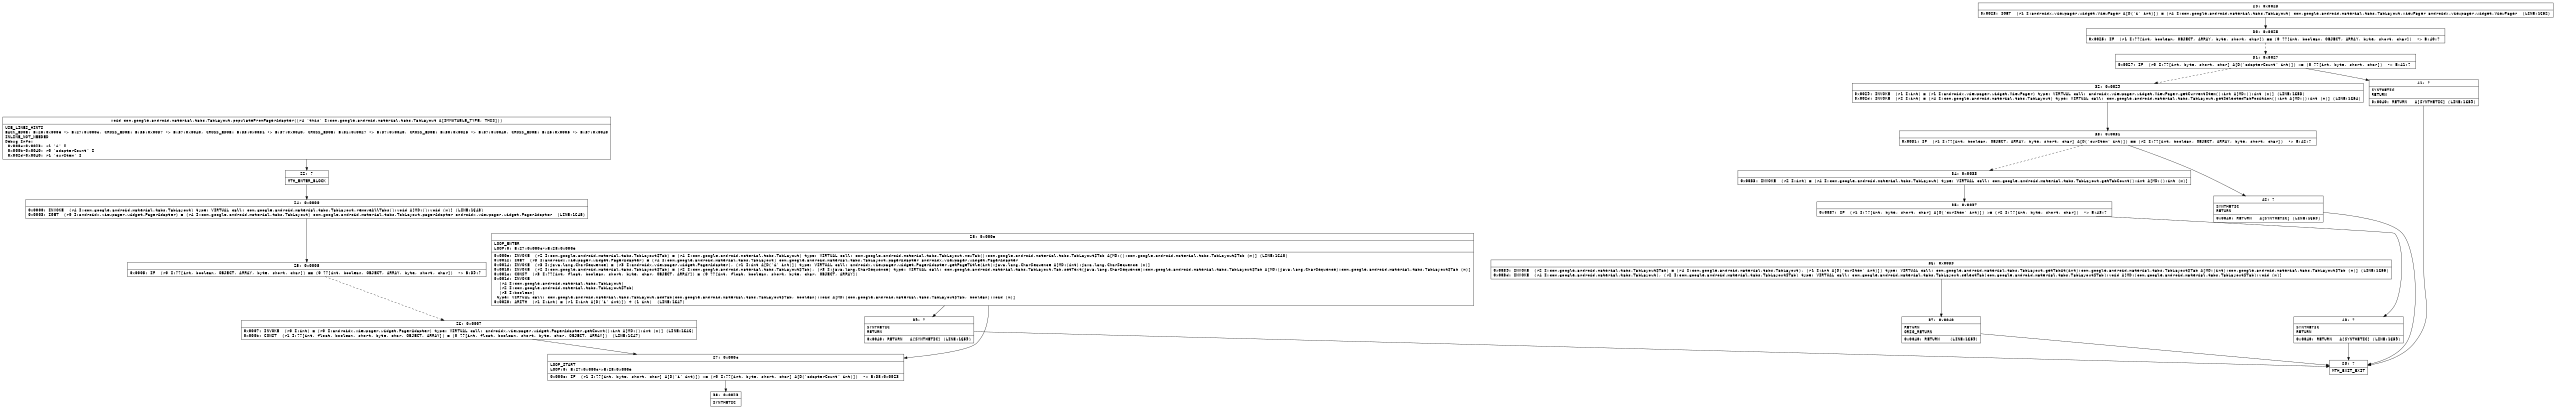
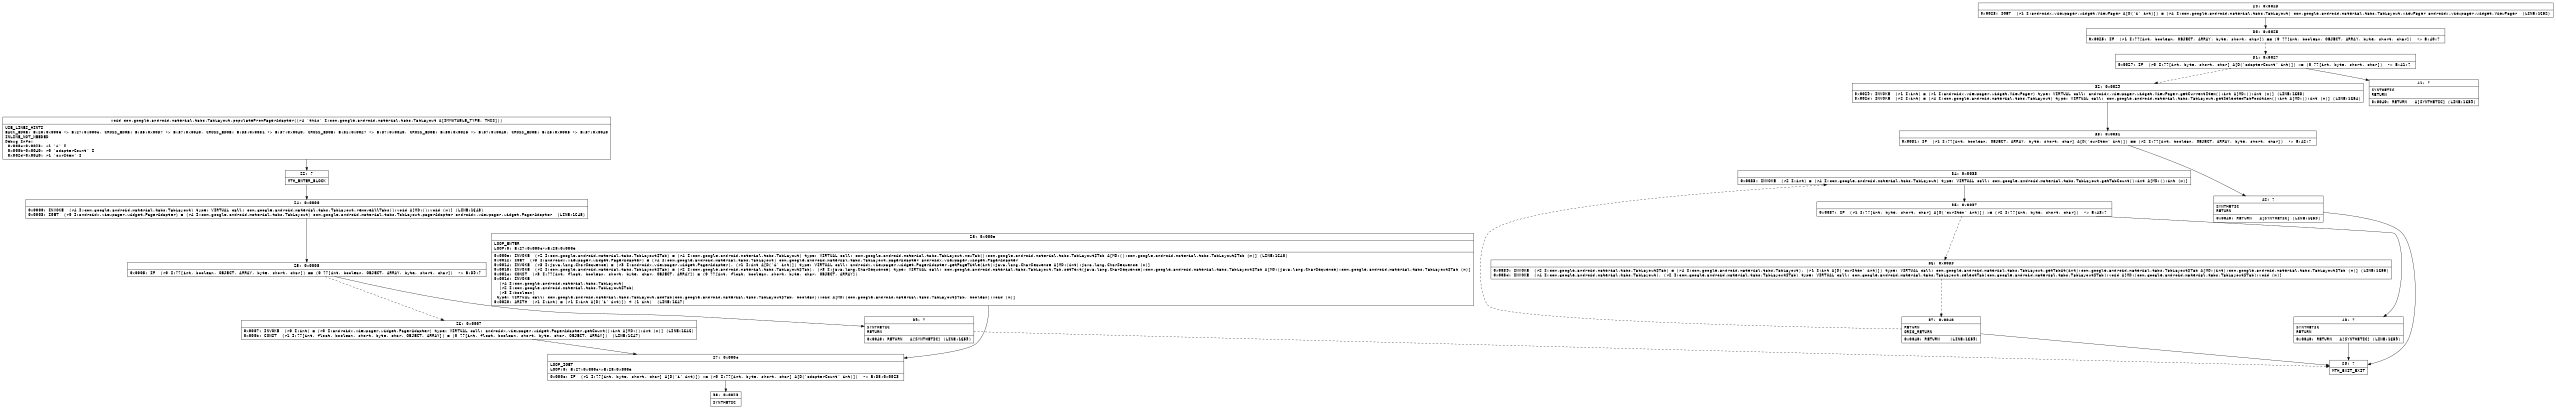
  digraph {
    fontname="DejaVu Sans Mono"
    node [fontname="DejaVu Sans Mono" shape=record]
    edge [fontname="DejaVu Sans Mono"]
    n1 [label="{22\:\ ?|MTH_ENTER_BLOCK\l}"]
    n2 [label="{24\:\ 0x0000|0x0000: INVOKE  (r4 I:com.google.android.material.tabs.TabLayout) type: VIRTUAL call: com.google.android.material.tabs.TabLayout.removeAllTabs():void A[MD:():void (m)] (LINE:1643)\l0x0003: IGET  (r0 I:androidx.viewpager.widget.PagerAdapter) = (r4 I:com.google.android.material.tabs.TabLayout) com.google.android.material.tabs.TabLayout.pagerAdapter androidx.viewpager.widget.PagerAdapter  (LINE:1645)\l}"]
    n3 [label="{25\:\ 0x0005|0x0005: IF  (r0 I:??[int, boolean, OBJECT, ARRAY, byte, short, char]) == (0 ??[int, boolean, OBJECT, ARRAY, byte, short, char])  \-\> B:39:? \l}"]
    n4 [label="{26\:\ 0x0007|0x0007: INVOKE  (r0 I:int) = (r0 I:androidx.viewpager.widget.PagerAdapter) type: VIRTUAL call: androidx.viewpager.widget.PagerAdapter.getCount():int A[MD:():int (m)] (LINE:1646)\l0x000b: CONST  (r1 I:??[int, float, boolean, short, byte, char, OBJECT, ARRAY]) = (0 ??[int, float, boolean, short, byte, char, OBJECT, ARRAY])  (LINE:1647)\l}"]
    n5 [label="{39\:\ ?|SYNTHETIC\lRETURN\l|0x0040: RETURN   A[SYNTHETIC] (LINE:1659)\l}"]
-   n6 [label="{27\:\ 0x000c|LOOP_START\lLOOP:0: B:27:0x000c\-\>B:28:0x000e\l|0x000c: IF  (r1 I:??[int, byte, short, char] A[D('i' int)]) \>= (r0 I:??[int, byte, short, char] A[D('adapterCount' int)])  \-\> B:38:0x0023 \l}"]
+   n6 [label="{27\:\ 0x000c|LOOP_IGET\lLOOP:0: B:27:0x000c\-\>B:28:0x000e\l|0x000c: IF  (r1 I:??[int, byte, short, char] A[D('i' int)]) \>= (r0 I:??[int, byte, short, char] A[D('adapterCount' int)])  \-\> B:38:0x0023 \l}"]
    n7 [label="{23\:\ ?|MTH_EXIT_EXIT\l}"]
    n8 [label="{38\:\ 0x0023|SYNTHETIC\l}"]
    n9 [label="{28\:\ 0x000e|LOOP_ENTER\lLOOP:0: B:27:0x000c\-\>B:28:0x000e\l|0x000e: INVOKE  (r2 I:com.google.android.material.tabs.TabLayout$Tab) = (r4 I:com.google.android.material.tabs.TabLayout) type: VIRTUAL call: com.google.android.material.tabs.TabLayout.newTab():com.google.android.material.tabs.TabLayout$Tab A[MD:():com.google.android.material.tabs.TabLayout$Tab (m)] (LINE:1648)\l0x0012: IGET  (r3 I:androidx.viewpager.widget.PagerAdapter) = (r4 I:com.google.android.material.tabs.TabLayout) com.google.android.material.tabs.TabLayout.pagerAdapter androidx.viewpager.widget.PagerAdapter \l0x0014: INVOKE  (r3 I:java.lang.CharSequence) = (r3 I:androidx.viewpager.widget.PagerAdapter), (r1 I:int A[D('i' int)]) type: VIRTUAL call: androidx.viewpager.widget.PagerAdapter.getPageTitle(int):java.lang.CharSequence A[MD:(int):java.lang.CharSequence (m)]\l0x0018: INVOKE  (r2 I:com.google.android.material.tabs.TabLayout$Tab) = (r2 I:com.google.android.material.tabs.TabLayout$Tab), (r3 I:java.lang.CharSequence) type: VIRTUAL call: com.google.android.material.tabs.TabLayout.Tab.setText(java.lang.CharSequence):com.google.android.material.tabs.TabLayout$Tab A[MD:(java.lang.CharSequence):com.google.android.material.tabs.TabLayout$Tab (m)]\l0x001c: CONST  (r3 I:??[int, float, boolean, short, byte, char, OBJECT, ARRAY]) = (0 ??[int, float, boolean, short, byte, char, OBJECT, ARRAY]) \l0x001d: INVOKE  \l  (r4 I:com.google.android.material.tabs.TabLayout)\l  (r2 I:com.google.android.material.tabs.TabLayout$Tab)\l  (r3 I:boolean)\l type: VIRTUAL call: com.google.android.material.tabs.TabLayout.addTab(com.google.android.material.tabs.TabLayout$Tab, boolean):void A[MD:(com.google.android.material.tabs.TabLayout$Tab, boolean):void (m)]\l0x0020: ARITH  (r1 I:int) = (r1 I:int A[D('i' int)]) + (1 int)  (LINE:1647)\l}"]
    n10 [label="{29\:\ 0x0023|0x0023: IGET  (r1 I:androidx.viewpager.widget.ViewPager A[D('i' int)]) = (r4 I:com.google.android.material.tabs.TabLayout) com.google.android.material.tabs.TabLayout.viewPager androidx.viewpager.widget.ViewPager  (LINE:1652)\l}"]
    n11 [label="{30\:\ 0x0025|0x0025: IF  (r1 I:??[int, boolean, OBJECT, ARRAY, byte, short, char]) == (0 ??[int, boolean, OBJECT, ARRAY, byte, short, char])  \-\> B:40:? \l}"]
    n12 [label="{31\:\ 0x0027|0x0027: IF  (r0 I:??[int, byte, short, char] A[D('adapterCount' int)]) \<= (0 ??[int, byte, short, char])  \-\> B:41:? \l}"]
    n13 [label="{32\:\ 0x0029|0x0029: INVOKE  (r1 I:int) = (r1 I:androidx.viewpager.widget.ViewPager) type: VIRTUAL call: androidx.viewpager.widget.ViewPager.getCurrentItem():int A[MD:():int (m)] (LINE:1653)\l0x002d: INVOKE  (r2 I:int) = (r4 I:com.google.android.material.tabs.TabLayout) type: VIRTUAL call: com.google.android.material.tabs.TabLayout.getSelectedTabPosition():int A[MD:():int (m)] (LINE:1654)\l}"]
    n14 [label="{41\:\ ?|SYNTHETIC\lRETURN\l|0x0040: RETURN   A[SYNTHETIC] (LINE:1659)\l}"]
    n15 [label="{33\:\ 0x0031|0x0031: IF  (r1 I:??[int, boolean, OBJECT, ARRAY, byte, short, char] A[D('curItem' int)]) == (r2 I:??[int, boolean, OBJECT, ARRAY, byte, short, char])  \-\> B:42:? \l}"]
    n16 [label="{34\:\ 0x0033|0x0033: INVOKE  (r2 I:int) = (r4 I:com.google.android.material.tabs.TabLayout) type: VIRTUAL call: com.google.android.material.tabs.TabLayout.getTabCount():int A[MD:():int (m)]\l}"]
    n17 [label="{42\:\ ?|SYNTHETIC\lRETURN\l|0x0040: RETURN   A[SYNTHETIC] (LINE:1659)\l}"]
    n18 [label="{35\:\ 0x0037|0x0037: IF  (r1 I:??[int, byte, short, char] A[D('curItem' int)]) \>= (r2 I:??[int, byte, short, char])  \-\> B:43:? \l}"]
    n19 [label="{36\:\ 0x0039|0x0039: INVOKE  (r2 I:com.google.android.material.tabs.TabLayout$Tab) = (r4 I:com.google.android.material.tabs.TabLayout), (r1 I:int A[D('curItem' int)]) type: VIRTUAL call: com.google.android.material.tabs.TabLayout.getTabAt(int):com.google.android.material.tabs.TabLayout$Tab A[MD:(int):com.google.android.material.tabs.TabLayout$Tab (m)] (LINE:1655)\l0x003d: INVOKE  (r4 I:com.google.android.material.tabs.TabLayout), (r2 I:com.google.android.material.tabs.TabLayout$Tab) type: VIRTUAL call: com.google.android.material.tabs.TabLayout.selectTab(com.google.android.material.tabs.TabLayout$Tab):void A[MD:(com.google.android.material.tabs.TabLayout$Tab):void (m)]\l}"]
    n20 [label="{43\:\ ?|SYNTHETIC\lRETURN\l|0x0040: RETURN   A[SYNTHETIC] (LINE:1659)\l}"]
    n21 [label="{37\:\ 0x0040|RETURN\lORIG_RETURN\l|0x0040: RETURN    (LINE:1659)\l}"]
    n22 [label="{void com.google.android.material.tabs.TabLayout.populateFromPagerAdapter((r4 'this' I:com.google.android.material.tabs.TabLayout A[IMMUTABLE_TYPE, THIS]))  | USE_LINES_HINTS\lBACK_EDGE: B:28:0x000e \-\> B:27:0x000c, CROSS_EDGE: B:35:0x0037 \-\> B:37:0x0040, CROSS_EDGE: B:33:0x0031 \-\> B:37:0x0040, CROSS_EDGE: B:31:0x0027 \-\> B:37:0x0040, CROSS_EDGE: B:30:0x0025 \-\> B:37:0x0040, CROSS_EDGE: B:25:0x0005 \-\> B:37:0x0040\lINLINE_NOT_NEEDED\lDebug Info:\l  0x000c\-0x0023: r1 'i' I\l  0x000b\-0x0040: r0 'adapterCount' I\l  0x002d\-0x0040: r1 'curItem' I\l}"]
    n1 -> n2
    n2 -> n3
    n3 -> n4 [style=dashed]
-   n9 -> n5
+   n3 -> n5
    n4 -> n6
-   n5 -> n7
+   n5 -> n7 [style=dashed]
    n6 -> n8
    n9 -> n6
    n10 -> n11
    n11 -> n12 [style=dashed]
    n12 -> n13 [style=dashed]
    n12 -> n14
    n13 -> n15
-   n14 -> n7
-   n15 -> n16 [style=dashed]
+   n21 -> n16 [style=dashed]
    n15 -> n17
    n16 -> n18
    n17 -> n7
+   n18 -> n19 [style=dashed]
    n18 -> n20
-   n19 -> n21
+   n19 -> n21 [style=dashed]
    n20 -> n7
    n21 -> n7
    n22 -> n1
  }
